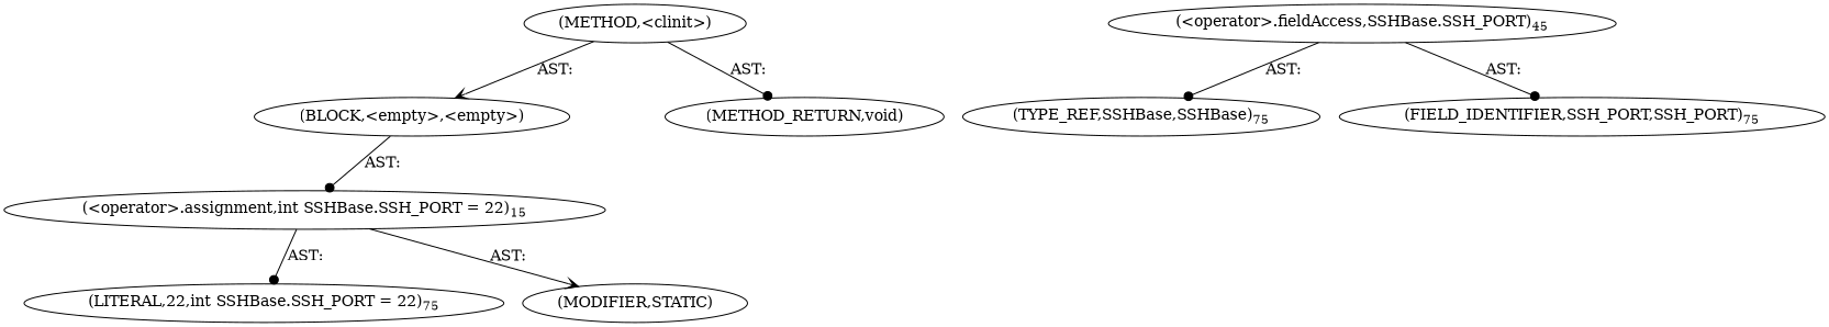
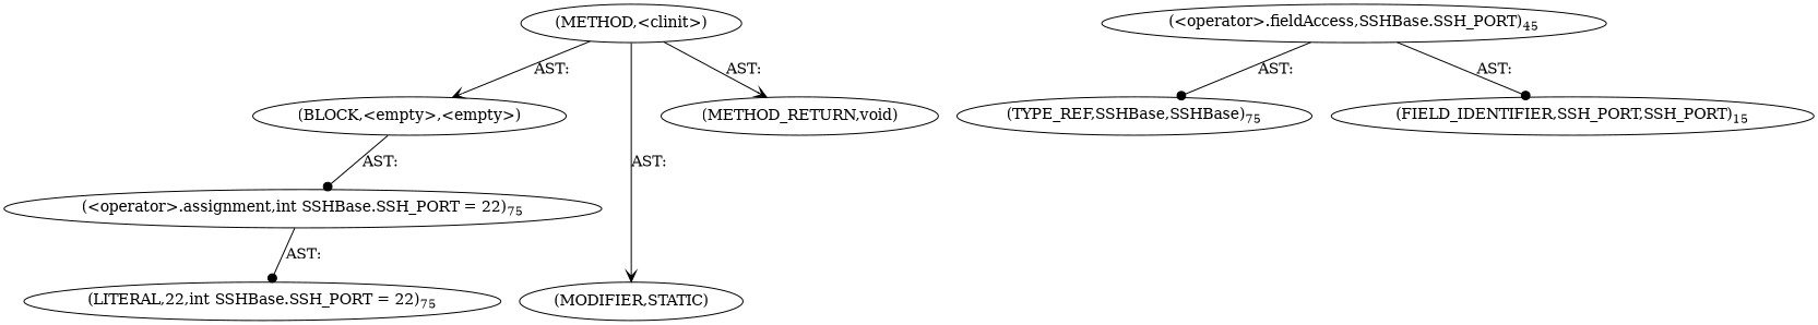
  digraph {
    edge [arrowhead=dot]
    n1 [label=<(METHOD,&lt;clinit&gt;)>]
    n2 [label=<(BLOCK,&lt;empty&gt;,&lt;empty&gt;)>]
    n3 [label=<(MODIFIER,STATIC)>]
    n4 [label=<(METHOD_RETURN,void)>]
-   n5 [label=<(&lt;operator&gt;.assignment,int SSHBase.SSH_PORT = 22)<SUB>15</SUB>>]
+   n5 [label=<(&lt;operator&gt;.assignment,int SSHBase.SSH_PORT = 22)<SUB>75</SUB>>]
    n6 [label=<(LITERAL,22,int SSHBase.SSH_PORT = 22)<SUB>75</SUB>>]
    n7 [label=<(&lt;operator&gt;.fieldAccess,SSHBase.SSH_PORT)<SUB>45</SUB>>]
    n8 [label=<(TYPE_REF,SSHBase,SSHBase)<SUB>75</SUB>>]
-   n9 [label=<(FIELD_IDENTIFIER,SSH_PORT,SSH_PORT)<SUB>75</SUB>>]
+   n9 [label=<(FIELD_IDENTIFIER,SSH_PORT,SSH_PORT)<SUB>15</SUB>>]
    n1 -> n2 [arrowhead=vee label="AST: "]
-   n5 -> n3 [arrowhead=vee label="AST: "]
-   n1 -> n4 [label="AST: "]
+   n1 -> n3 [arrowhead=vee label="AST: "]
+   n1 -> n4 [arrowhead=vee label="AST: "]
    n2 -> n5 [label="AST: "]
    n5 -> n6 [label="AST: "]
    n7 -> n8 [label="AST: "]
    n7 -> n9 [label="AST: "]
  }
